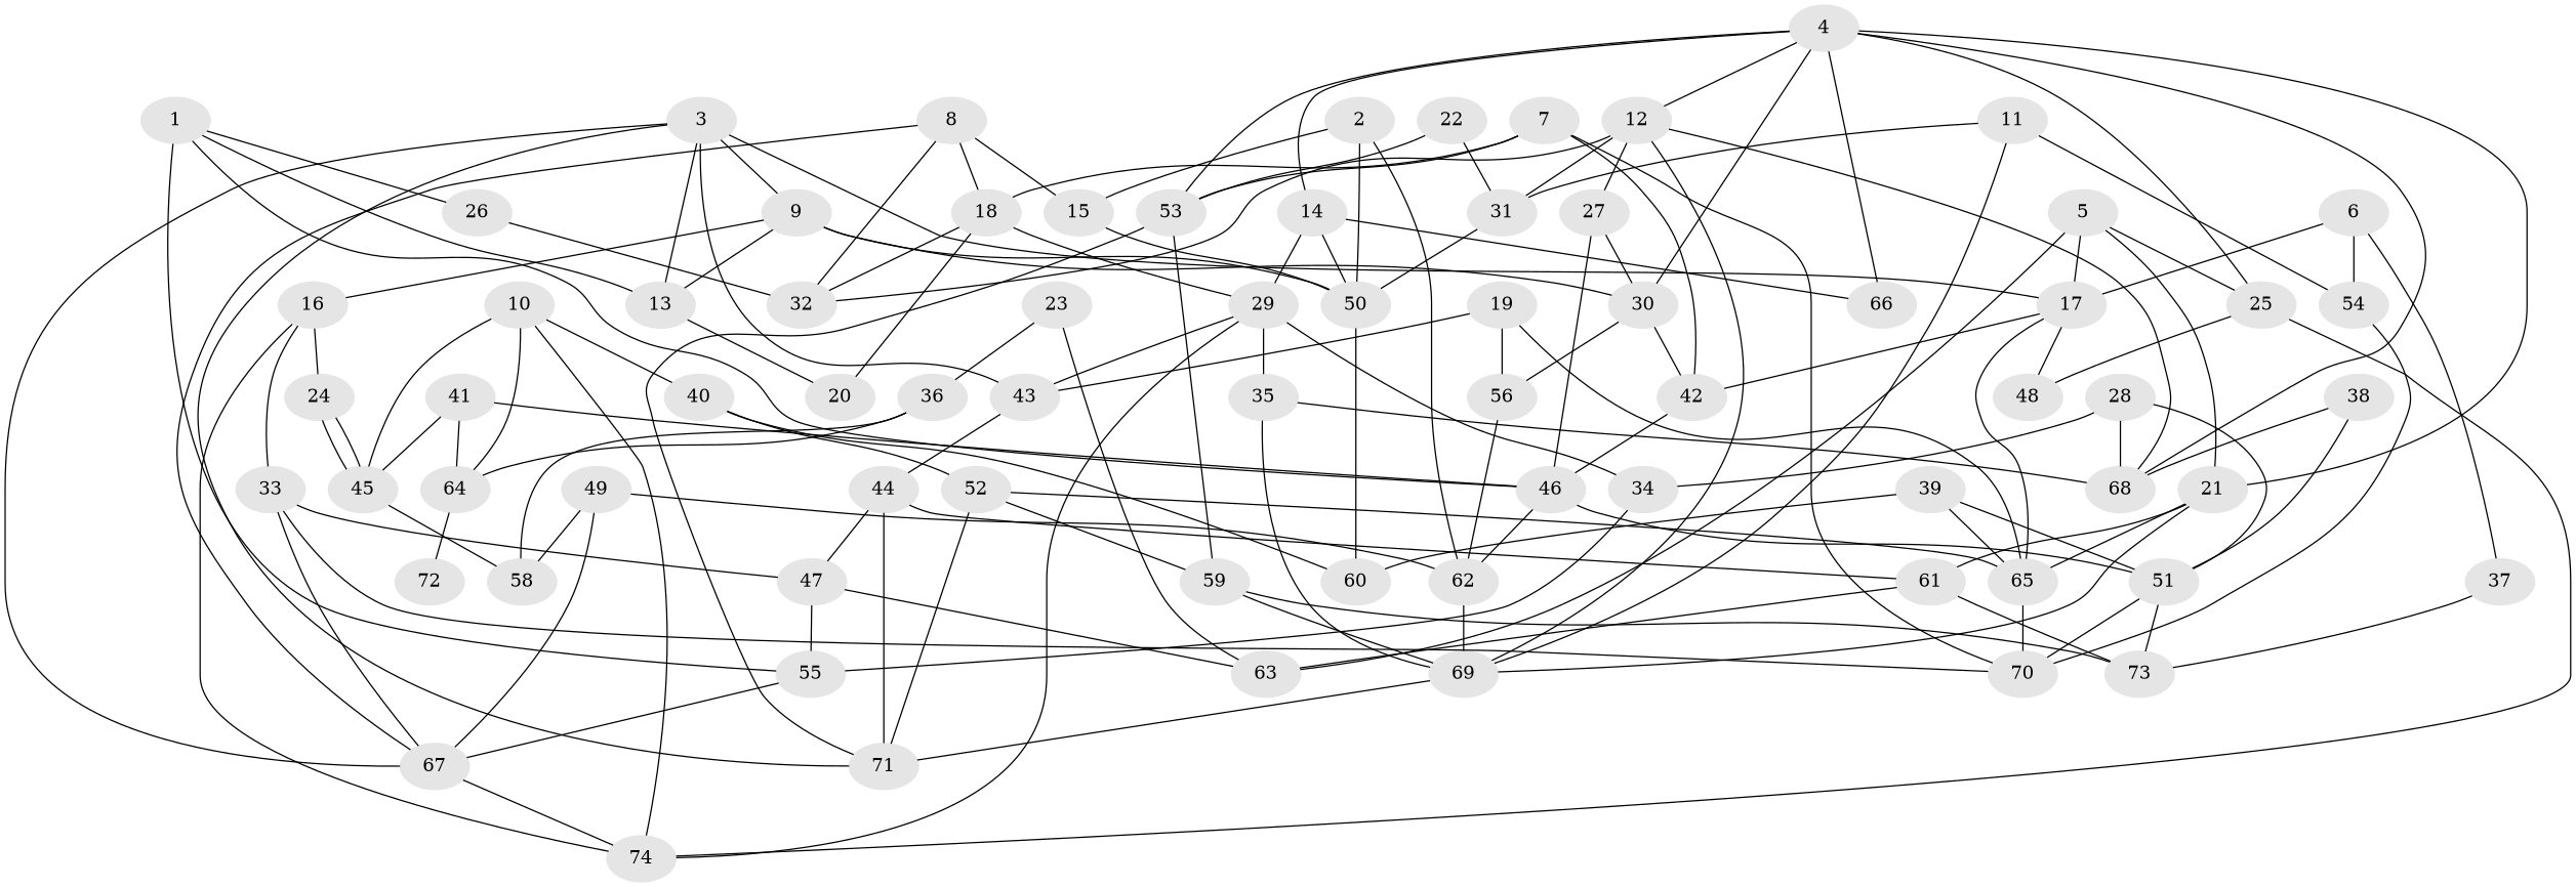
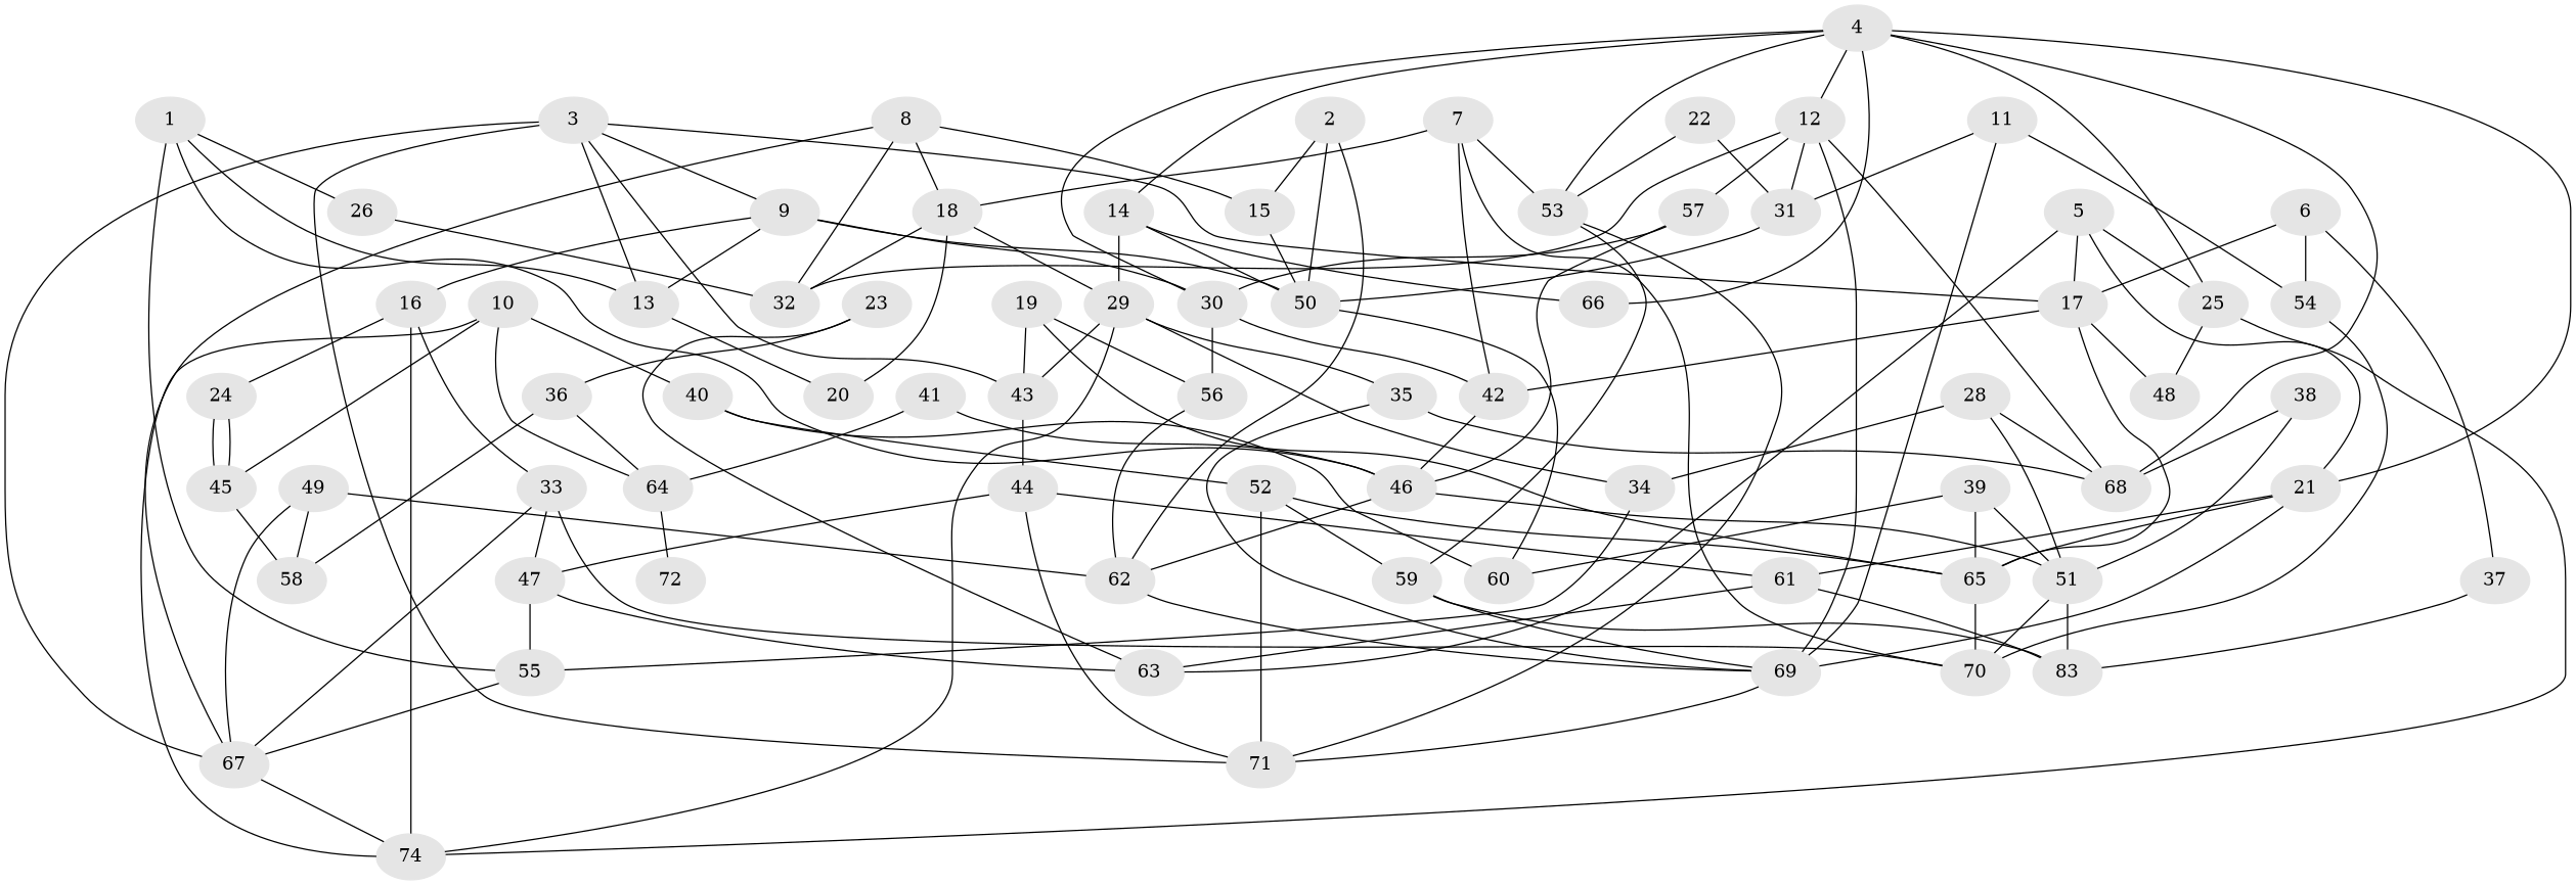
  graph {
    node [color=gray90 style=filled]
    1
    13
    26
    46
    55
    20
    32
    62
    51
    67
    2
    15
    50
    60
    69
    3
    9
    17
    43
    71
    30
    16
    42
    48
    65
    44
    74
    4
    12
    14
    21
    25
    53
    66
    68
    31
-   27
+   27 [label=57]
    29
    61
    56
    59
    5
    63
    6
    37
    54
-   73
+   73 [label=83]
    70
    7
    18
    10
    40
    45
    64
    8
    24
    33
    52
    58
    72
    11
    34
    35
    47
    19
    22
    23
    36
    28
    38
    39
    41
    49
    1 -- 13
    1 -- 26
    1 -- 46
    1 -- 55
    13 -- 20
    26 -- 32
    46 -- 62
    46 -- 51
    55 -- 67
    62 -- 69
    51 -- 73
    51 -- 70
    67 -- 74
    2 -- 62
    2 -- 15
    2 -- 50
    15 -- 50
    50 -- 60
    69 -- 71
    3 -- 13
    3 -- 67
    3 -- 9
    3 -- 17
    3 -- 43
    3 -- 71
    9 -- 13
    9 -- 50
    9 -- 30
    9 -- 16
    17 -- 42
    17 -- 48
    17 -- 65
    43 -- 44
    30 -- 42
    30 -- 56
    16 -- 74
    16 -- 24
    16 -- 33
    42 -- 46
    65 -- 70
    44 -- 71
    44 -- 61
    44 -- 47
    4 -- 30
    4 -- 12
    4 -- 14
    4 -- 21
    4 -- 25
    4 -- 53
    4 -- 66
    4 -- 68
    12 -- 32
    12 -- 69
    12 -- 68
    12 -- 31
    12 -- 27
    14 -- 50
    14 -- 66
    14 -- 29
    21 -- 69
    21 -- 65
    21 -- 61
    25 -- 48
    25 -- 74
    53 -- 71
    53 -- 59
    31 -- 50
    27 -- 46
    27 -- 30
    29 -- 43
    29 -- 74
    29 -- 34
    29 -- 35
    61 -- 63
    61 -- 73
    56 -- 62
    59 -- 69
    59 -- 73
    5 -- 17
    5 -- 21
    5 -- 25
    5 -- 63
    6 -- 17
    6 -- 37
    6 -- 54
    37 -- 73
    54 -- 70
    7 -- 42
    7 -- 53
    7 -- 70
    7 -- 18
    18 -- 20
    18 -- 32
    18 -- 29
    10 -- 74
    10 -- 40
    10 -- 45
    10 -- 64
    40 -- 60
    40 -- 52
    45 -- 58
    64 -- 72
    8 -- 32
    8 -- 67
    8 -- 15
    8 -- 18
    24 -- 45
    24 -- 45
    33 -- 67
    33 -- 70
    33 -- 47
    52 -- 71
    52 -- 65
    52 -- 59
    11 -- 69
    11 -- 31
    11 -- 54
    34 -- 55
    35 -- 69
    35 -- 68
    47 -- 55
    47 -- 63
    19 -- 43
    19 -- 65
    19 -- 56
    22 -- 53
    22 -- 31
    23 -- 63
    23 -- 36
    36 -- 64
    36 -- 58
    28 -- 51
    28 -- 68
    28 -- 34
    38 -- 51
    38 -- 68
    39 -- 51
    39 -- 60
    39 -- 65
    41 -- 46
-   41 -- 45
    41 -- 64
    49 -- 62
    49 -- 67
    49 -- 58
  }
